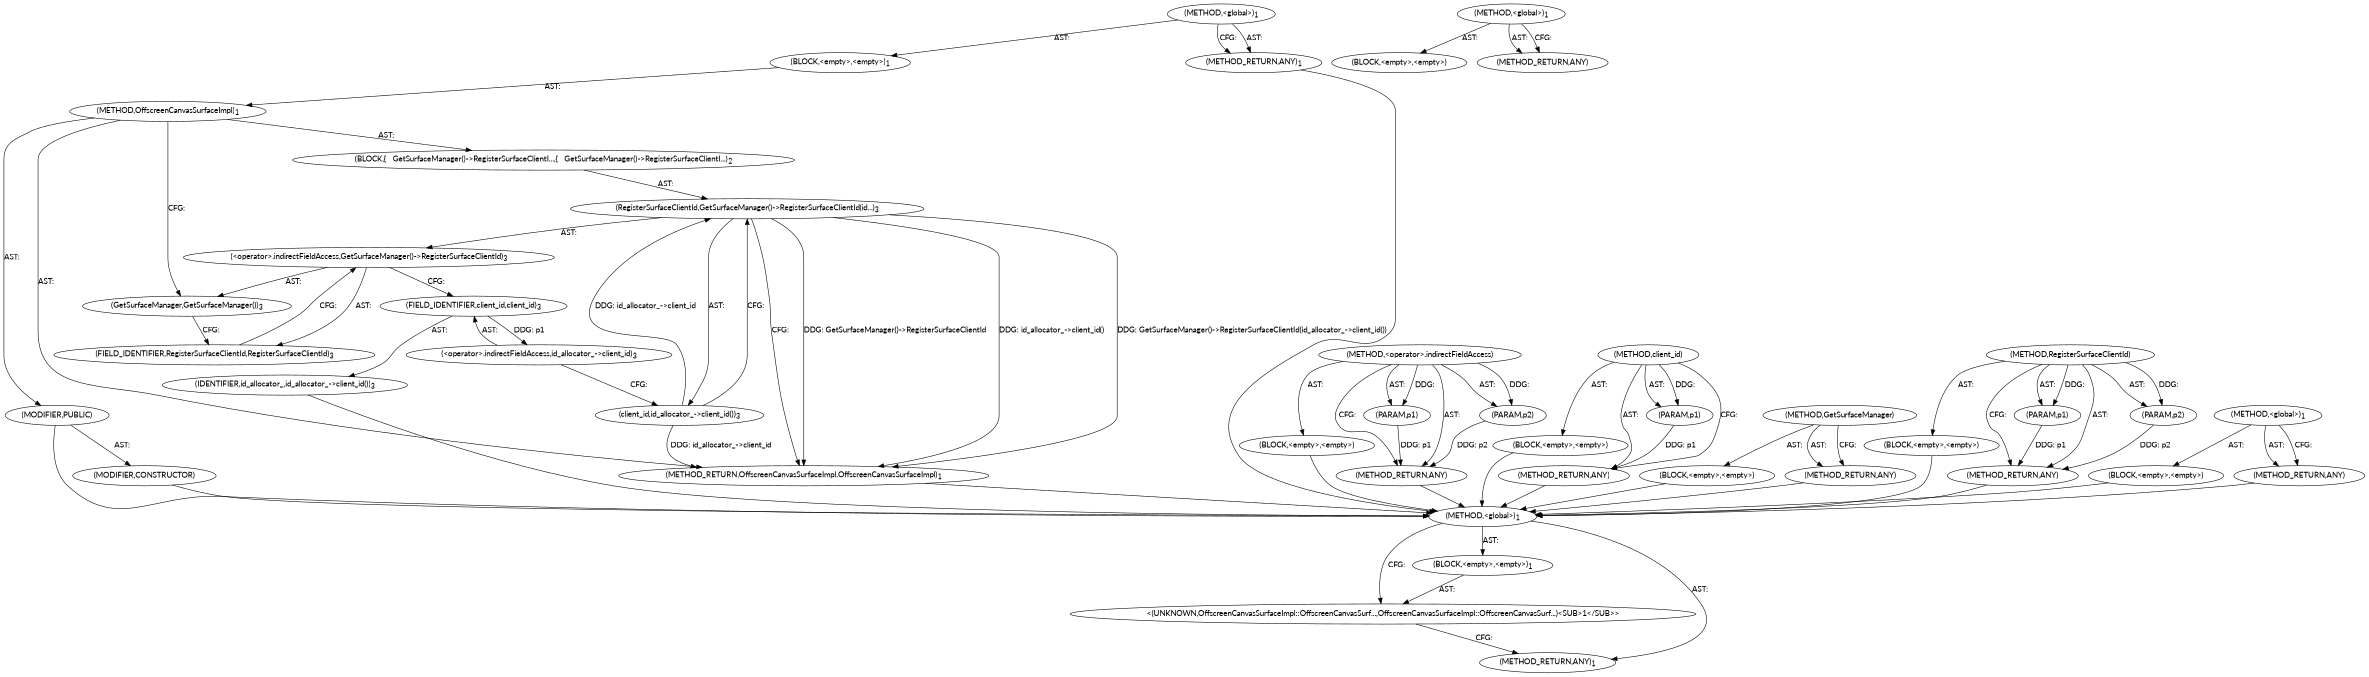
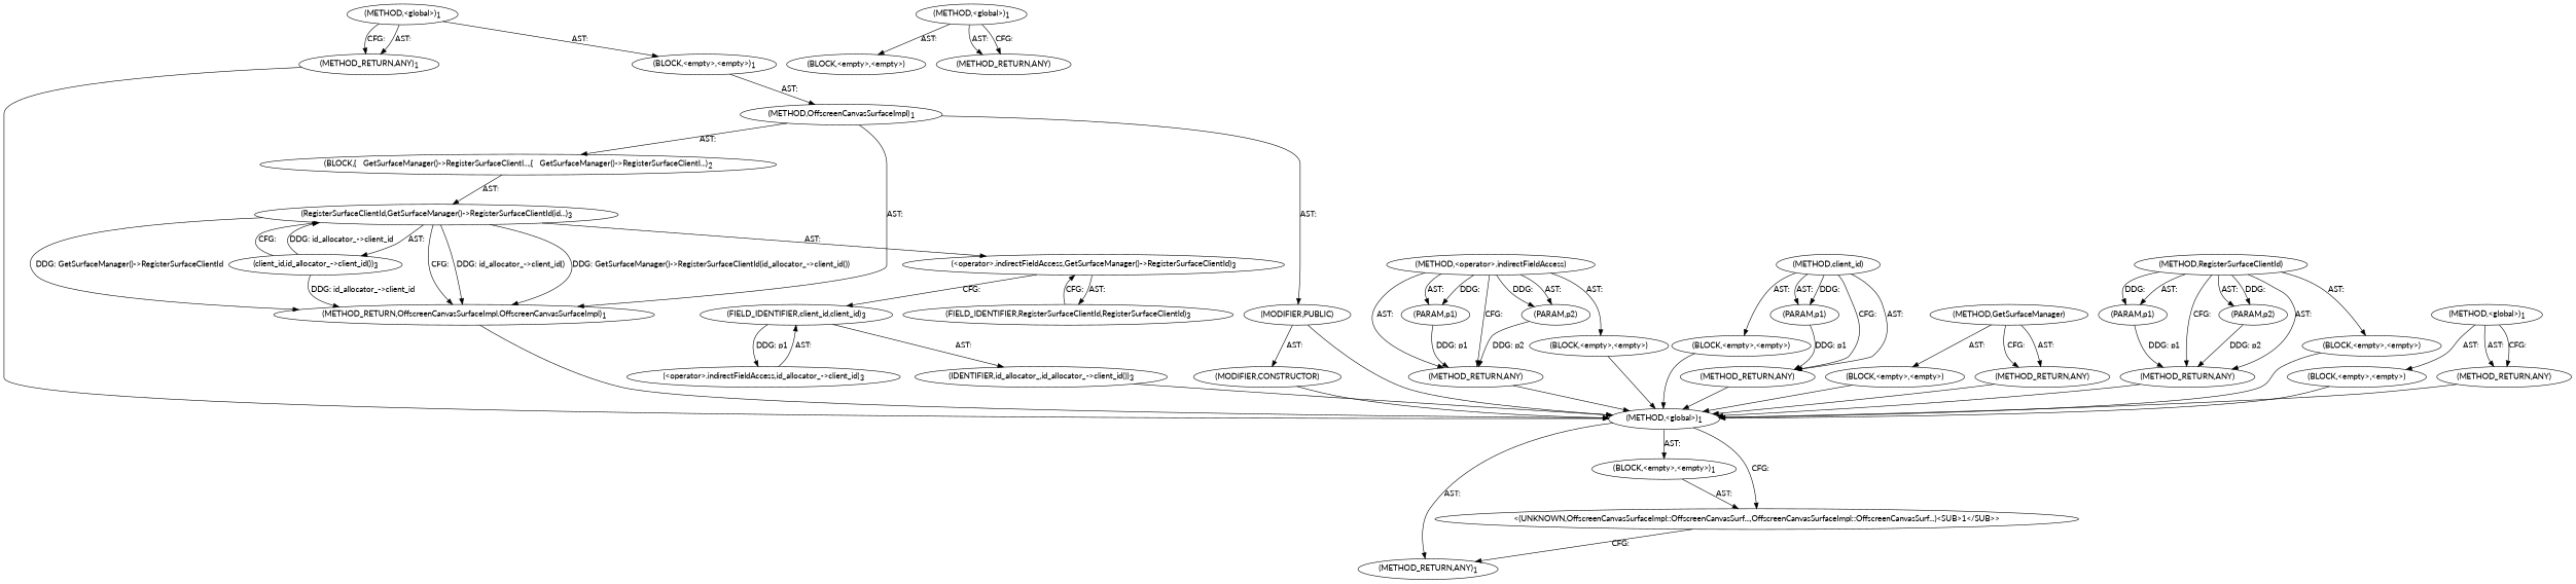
  digraph {
    fontname=Lato
    node [fontname=Lato]
    edge [fontname=Lato]
    n1 [label=<(METHOD,&lt;global&gt;)<SUB>1</SUB>>]
    n2 [label=<(BLOCK,&lt;empty&gt;,&lt;empty&gt;)<SUB>1</SUB>>]
    n3 [label=<(METHOD_RETURN,ANY)<SUB>1</SUB>>]
    n4 [label=<(METHOD,OffscreenCanvasSurfaceImpl)<SUB>1</SUB>>]
    n5 [label=<(METHOD,&lt;global&gt;)<SUB>1</SUB>>]
    n6 [label=<(BLOCK,{   GetSurfaceManager()-&gt;RegisterSurfaceClientI...,{   GetSurfaceManager()-&gt;RegisterSurfaceClientI...)<SUB>2</SUB>>]
-   n7 [label=<(GetSurfaceManager,GetSurfaceManager())<SUB>3</SUB>>]
    n8 [label=<(MODIFIER,PUBLIC)>]
    n9 [label=<(METHOD_RETURN,OffscreenCanvasSurfaceImpl.OffscreenCanvasSurfaceImpl)<SUB>1</SUB>>]
    n10 [label=<(RegisterSurfaceClientId,GetSurfaceManager()-&gt;RegisterSurfaceClientId(id...)<SUB>3</SUB>>]
    n11 [label=<(FIELD_IDENTIFIER,RegisterSurfaceClientId,RegisterSurfaceClientId)<SUB>3</SUB>>]
    n12 [label=<(MODIFIER,CONSTRUCTOR)>]
    n13 [label=<(&lt;operator&gt;.indirectFieldAccess,GetSurfaceManager()-&gt;RegisterSurfaceClientId)<SUB>3</SUB>>]
    n14 [label=<(client_id,id_allocator_-&gt;client_id())<SUB>3</SUB>>]
    n15 [label=<(FIELD_IDENTIFIER,client_id,client_id)<SUB>3</SUB>>]
    n16 [label=<(&lt;operator&gt;.indirectFieldAccess,id_allocator_-&gt;client_id)<SUB>3</SUB>>]
    n17 [label=<(IDENTIFIER,id_allocator_,id_allocator_-&gt;client_id())<SUB>3</SUB>>]
    n18 [label=<(BLOCK,&lt;empty&gt;,&lt;empty&gt;)<SUB>1</SUB>>]
    n19 [label="<(UNKNOWN,OffscreenCanvasSurfaceImpl::OffscreenCanvasSurf...,OffscreenCanvasSurfaceImpl::OffscreenCanvasSurf...)<SUB>1</SUB>>"]
    n20 [label=<(METHOD_RETURN,ANY)<SUB>1</SUB>>]
    n21 [label=<(METHOD,&lt;operator&gt;.indirectFieldAccess)>]
    n22 [label=<(PARAM,p1)>]
    n23 [label=<(PARAM,p2)>]
    n24 [label=<(BLOCK,&lt;empty&gt;,&lt;empty&gt;)>]
    n25 [label=<(METHOD_RETURN,ANY)>]
    n26 [label=<(METHOD,client_id)>]
    n27 [label=<(PARAM,p1)>]
    n28 [label=<(BLOCK,&lt;empty&gt;,&lt;empty&gt;)>]
    n29 [label=<(METHOD_RETURN,ANY)>]
    n30 [label=<(METHOD,GetSurfaceManager)>]
    n31 [label=<(BLOCK,&lt;empty&gt;,&lt;empty&gt;)>]
    n32 [label=<(METHOD_RETURN,ANY)>]
    n33 [label=<(METHOD,RegisterSurfaceClientId)>]
    n34 [label=<(PARAM,p1)>]
    n35 [label=<(PARAM,p2)>]
    n36 [label=<(BLOCK,&lt;empty&gt;,&lt;empty&gt;)>]
    n37 [label=<(METHOD_RETURN,ANY)>]
    n38 [label=<(METHOD,&lt;global&gt;)<SUB>1</SUB>>]
    n39 [label=<(BLOCK,&lt;empty&gt;,&lt;empty&gt;)>]
    n40 [label=<(METHOD_RETURN,ANY)>]
    n41 [label=<(METHOD,&lt;global&gt;)<SUB>1</SUB>>]
    n42 [label=<(BLOCK,&lt;empty&gt;,&lt;empty&gt;)>]
    n43 [label=<(METHOD_RETURN,ANY)>]
    n1 -> n2 [label="AST: "]
    n1 -> n3 [label="AST: "]
    n1 -> n3 [label="CFG: "]
    n2 -> n4 [label="AST: "]
    n3 -> n5
    n4 -> n6 [label="AST: "]
-   n4 -> n7 [label="CFG: "]
    n4 -> n8 [label="AST: "]
    n4 -> n9 [label="AST: "]
    n5 -> n18 [label="AST: "]
    n5 -> n19 [label="CFG: "]
    n5 -> n20 [label="AST: "]
    n6 -> n10 [label="AST: "]
-   n7 -> n11 [label="CFG: "]
    n8 -> n5
    n8 -> n12 [label="AST: "]
    n9 -> n5
    n10 -> n9 [label="CFG: "]
    n10 -> n9 [label="DDG: GetSurfaceManager()-&gt;RegisterSurfaceClientId"]
    n10 -> n9 [label="DDG: id_allocator_-&gt;client_id()"]
    n10 -> n9 [label="DDG: GetSurfaceManager()-&gt;RegisterSurfaceClientId(id_allocator_-&gt;client_id())"]
    n10 -> n13 [label="AST: "]
    n10 -> n14 [label="AST: "]
    n11 -> n13 [label="CFG: "]
    n12 -> n5
-   n13 -> n7 [label="AST: "]
    n13 -> n11 [label="AST: "]
    n13 -> n15 [label="CFG: "]
    n14 -> n9 [label="DDG: id_allocator_-&gt;client_id"]
    n14 -> n10 [label="CFG: "]
    n14 -> n10 [label="DDG: id_allocator_-&gt;client_id"]
    n15 -> n16 [label="DDG: p1"]
    n15 -> n17 [label="AST: "]
-   n16 -> n14 [label="CFG: "]
    n16 -> n15 [label="AST: "]
    n17 -> n5
    n18 -> n19 [label="AST: "]
    n19 -> n20 [label="CFG: "]
    n21 -> n22 [label="AST: "]
    n21 -> n22 [label="DDG: "]
    n21 -> n23 [label="AST: "]
    n21 -> n23 [label="DDG: "]
    n21 -> n24 [label="AST: "]
    n21 -> n25 [label="AST: "]
    n21 -> n25 [label="CFG: "]
    n22 -> n25 [label="DDG: p1"]
    n23 -> n25 [label="DDG: p2"]
    n24 -> n5
    n25 -> n5
    n26 -> n27 [label="AST: "]
    n26 -> n27 [label="DDG: "]
    n26 -> n28 [label="AST: "]
    n26 -> n29 [label="AST: "]
    n26 -> n29 [label="CFG: "]
    n27 -> n29 [label="DDG: p1"]
    n28 -> n5
    n29 -> n5
    n30 -> n31 [label="AST: "]
    n30 -> n32 [label="AST: "]
    n30 -> n32 [label="CFG: "]
    n31 -> n5
    n32 -> n5
    n33 -> n34 [label="AST: "]
    n33 -> n34 [label="DDG: "]
    n33 -> n35 [label="AST: "]
    n33 -> n35 [label="DDG: "]
    n33 -> n36 [label="AST: "]
    n33 -> n37 [label="AST: "]
    n33 -> n37 [label="CFG: "]
    n34 -> n37 [label="DDG: p1"]
    n35 -> n37 [label="DDG: p2"]
    n36 -> n5
    n37 -> n5
    n38 -> n39 [label="AST: "]
    n38 -> n40 [label="AST: "]
    n38 -> n40 [label="CFG: "]
    n39 -> n5
    n40 -> n5
    n41 -> n42 [label="AST: "]
    n41 -> n43 [label="AST: "]
    n41 -> n43 [label="CFG: "]
  }
